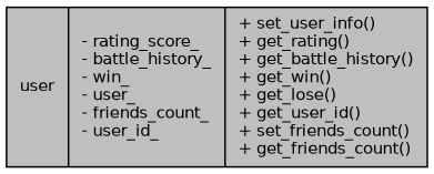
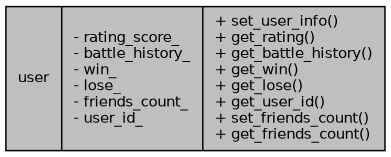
  digraph {
    rankdir=LR
-   n1 [color=black fillcolor=grey75 fontcolor=black fontname=Helvetica fontsize=10 height=0.2 label="{user\n|- rating_score_\l- battle_history_\l- win_\l- user_\l- friends_count_\l- user_id_\l|+ set_user_info()\l+ get_rating()\l+ get_battle_history()\l+ get_win()\l+ get_lose()\l+ get_user_id()\l+ set_friends_count()\l+ get_friends_count()\l}" shape=record style=filled width=0.4]
+   n1 [color=black fillcolor=grey75 fontcolor=black fontname=Helvetica fontsize=10 height=0.2 label="{user\n|- rating_score_\l- battle_history_\l- win_\l- lose_\l- friends_count_\l- user_id_\l|+ set_user_info()\l+ get_rating()\l+ get_battle_history()\l+ get_win()\l+ get_lose()\l+ get_user_id()\l+ set_friends_count()\l+ get_friends_count()\l}" shape=record style=filled width=0.4]
  }
